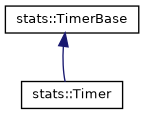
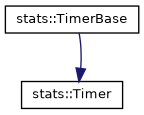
  digraph {
    rankdir=TB
    node [color=black fillcolor=white fontname=Helvetica fontsize=10 shape=record style=filled]
    n1 [height=0.2 label="stats::TimerBase" width=0.4]
    n2 [height=0.2 label="stats::Timer" width=0.4]
-   n1 -> n2 [color=midnightblue dir=back fontname=Helvetica fontsize=10 labelfontname=Helvetica labelfontsize=10 style=solid]
+   n2 -> n1 [color=midnightblue dir=back fontname=Helvetica fontsize=10 labelfontname=Helvetica labelfontsize=10 style=solid]
  }
